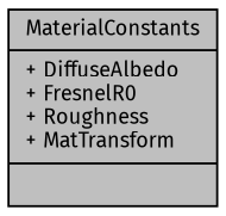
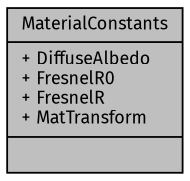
  digraph {
    fontname="Fira Sans"
-   n1 [color=black fillcolor=grey75 fontcolor=black fontname="Fira Sans" fontsize=10 height=0.2 label="{MaterialConstants\n|+ DiffuseAlbedo\l+ FresnelR0\l+ Roughness\l+ MatTransform\l|}" shape=record style=filled width=0.4]
+   n1 [color=black fillcolor=grey75 fontcolor=black fontname="Fira Sans" fontsize=10 height=0.2 label="{MaterialConstants\n|+ DiffuseAlbedo\l+ FresnelR0\l+ FresnelR\l+ MatTransform\l|}" shape=record style=filled width=0.4]
  }
